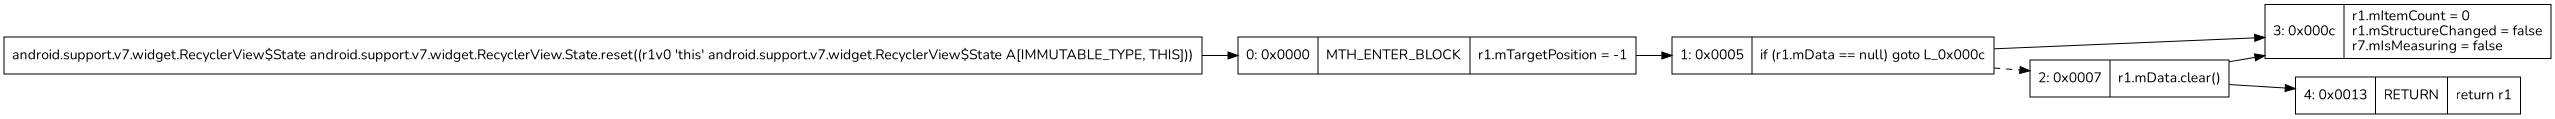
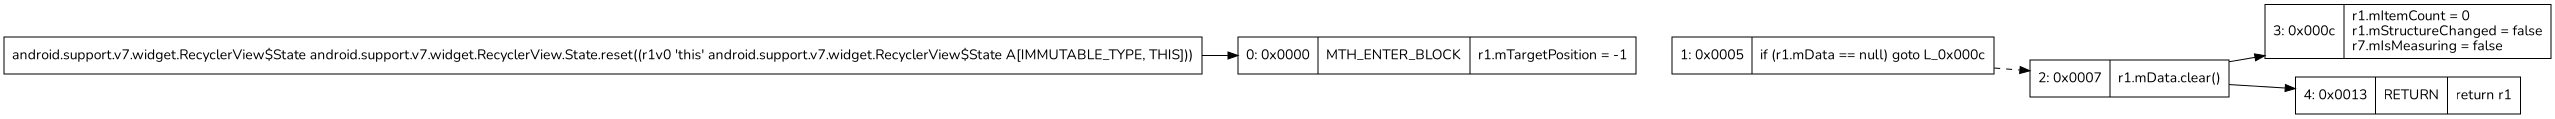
  digraph {
    fontname=Nunito
    rankdir=LR
    node [fontname=Nunito shape=record]
    edge [fontname=Nunito]
    n1 [label="{0\:\ 0x0000|MTH_ENTER_BLOCK\l|r1.mTargetPosition = \-1\l}"]
    n2 [label="{1\:\ 0x0005|if (r1.mData == null) goto L_0x000c\l}"]
    n3 [label="{2\:\ 0x0007|r1.mData.clear()\l}"]
    n4 [label="{3\:\ 0x000c|r1.mItemCount = 0\lr1.mStructureChanged = false\lr7.mIsMeasuring = false\l}"]
    n5 [label="{4\:\ 0x0013|RETURN\l|return r1\l}"]
    n6 [label="{android.support.v7.widget.RecyclerView$State android.support.v7.widget.RecyclerView.State.reset((r1v0 'this' android.support.v7.widget.RecyclerView$State A[IMMUTABLE_TYPE, THIS])) }"]
-   n1 -> n2
    n2 -> n3 [style=dashed]
-   n2 -> n4
    n3 -> n4
    n3 -> n5
    n6 -> n1
  }
